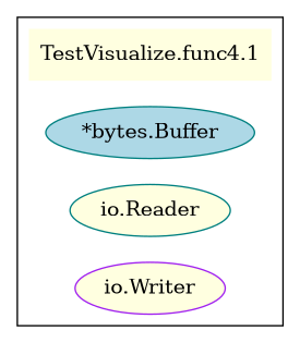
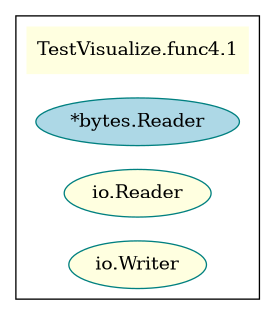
  digraph {
    compound=true
    rankdir=RL
    node [style=filled fillcolor=lightyellow color=purple]
    n1 [label="TestVisualize.func4.1" shape=plaintext]
-   n2 [label="*bytes.Buffer" fillcolor=lightblue color=teal]
+   n2 [label="*bytes.Reader" fillcolor=lightblue color=teal]
    n3 [label="io.Reader" color=teal]
-   n4 [label="io.Writer"]
+   n4 [label="io.Writer" color=teal]
    subgraph cluster_1 {
      n1
      n2
      n3
      n4
    }
  }
